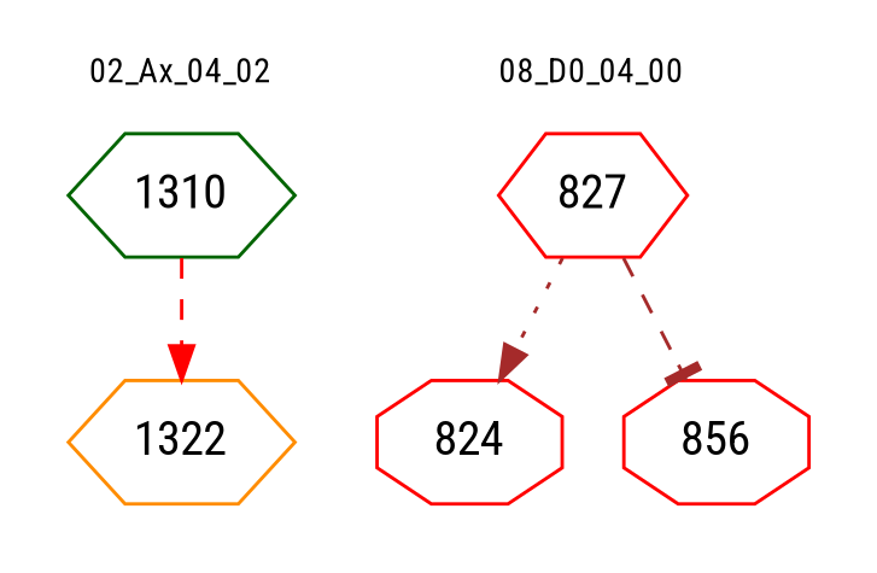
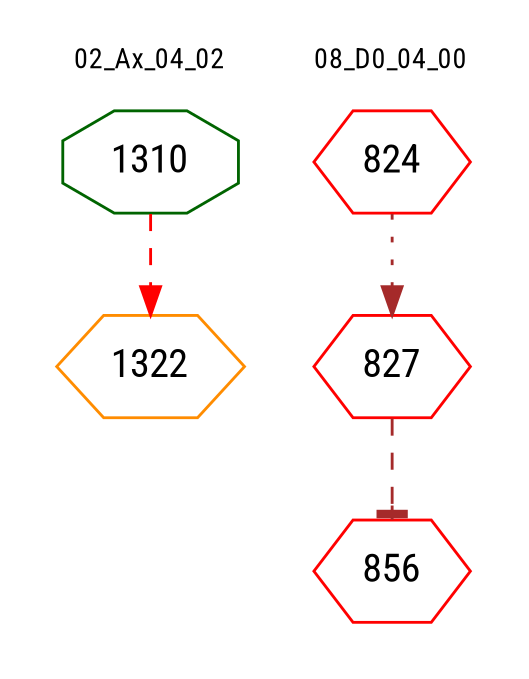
  digraph {
    fontname="Roboto Condensed"
    node [color=red fontname="Roboto Condensed" shape=hexagon]
    edge [arrowhead=normal color=brown fontname="Roboto Condensed" style=dashed]
-   n1 [color=darkgreen label=1310]
+   n1 [color=darkgreen label=1310 shape=octagon]
    n2 [color=darkorange label=1322]
-   n3 [label=824 shape=octagon]
+   n3 [label=824]
    n4 [label=827]
-   n5 [label=856 shape=octagon]
+   n5 [label=856]
    subgraph cluster_1 {
      color=white
      fontsize=10
      label="02_Ax_04_02"
      n1
      n2
    }
    subgraph cluster_2 {
      color=white
      fontsize=10
      label="08_D0_04_00"
      n3
      n4
      n5
    }
    n1 -> n2 [color=red]
-   n4 -> n3 [style=dotted]
+   n3 -> n4 [style=dotted]
    n4 -> n5 [arrowhead=tee]
  }
